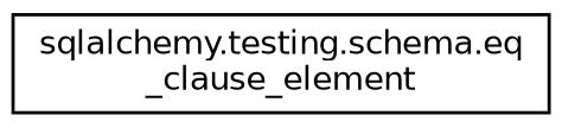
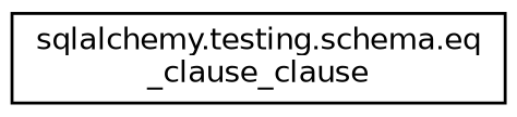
  digraph {
    rankdir=LR
-   n1 [color=black fillcolor=white fontname=Helvetica fontsize=10 height=0.2 label="sqlalchemy.testing.schema.eq\l_clause_element" shape=record style=filled width=0.4]
+   n1 [color=black fillcolor=white fontname=Helvetica fontsize=10 height=0.2 label="sqlalchemy.testing.schema.eq\l_clause_clause" shape=record style=filled width=0.4]
  }
